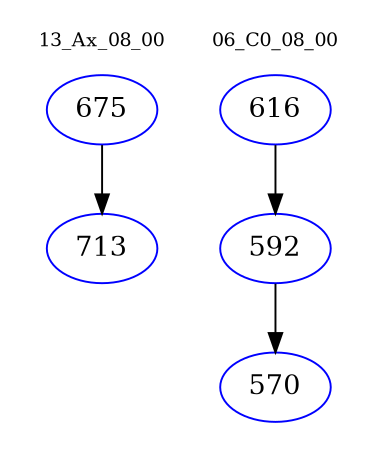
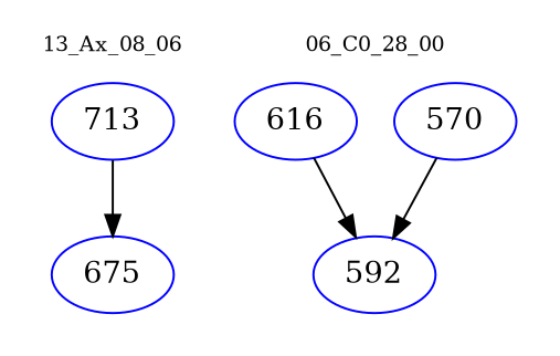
  digraph {
    node [color=blue]
    edge [color=black]
    n1 [label=713]
    n2 [label=675]
    n3 [label=592]
    n4 [label=570]
    n5 [label=616]
    subgraph cluster_1 {
      color=white
      fontsize=10
-     label="13_Ax_08_00"
+     label="13_Ax_08_06"
      n1
      n2
    }
    subgraph cluster_2 {
      color=white
      fontsize=10
-     label="06_C0_08_00"
+     label="06_C0_28_00"
      n3
      n4
      n5
    }
-   n2 -> n1
-   n3 -> n4
+   n1 -> n2
+   n4 -> n3
    n5 -> n3
  }
